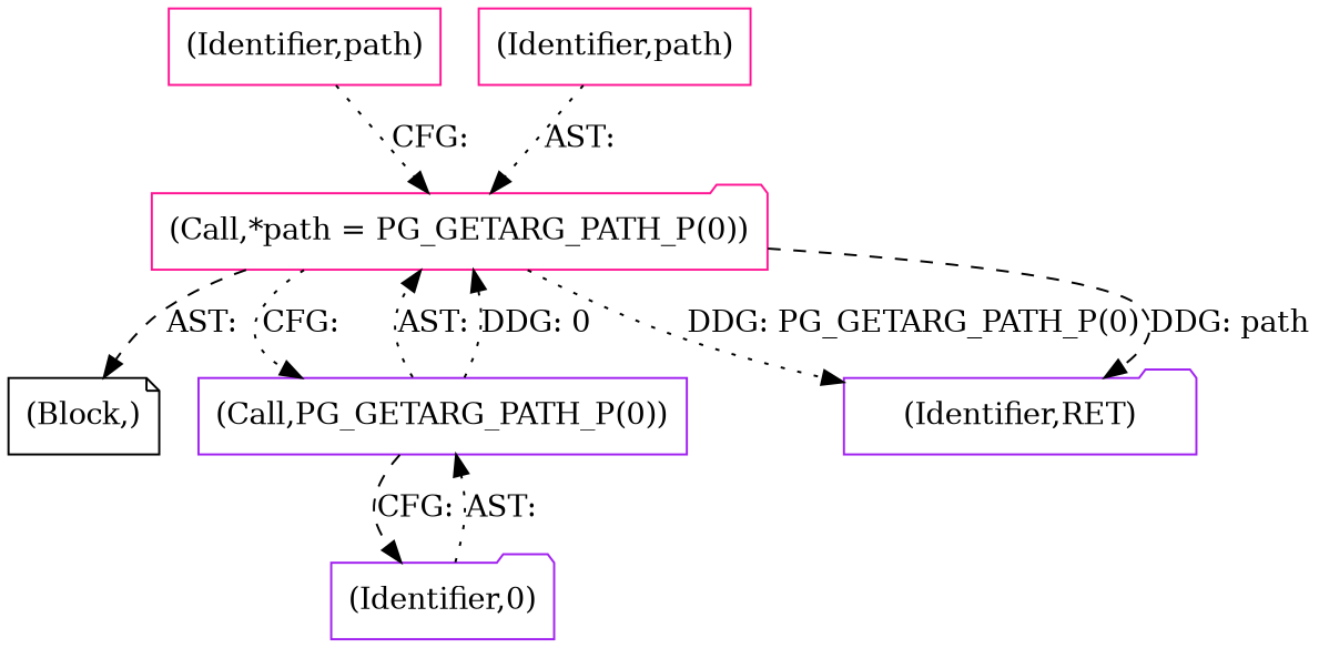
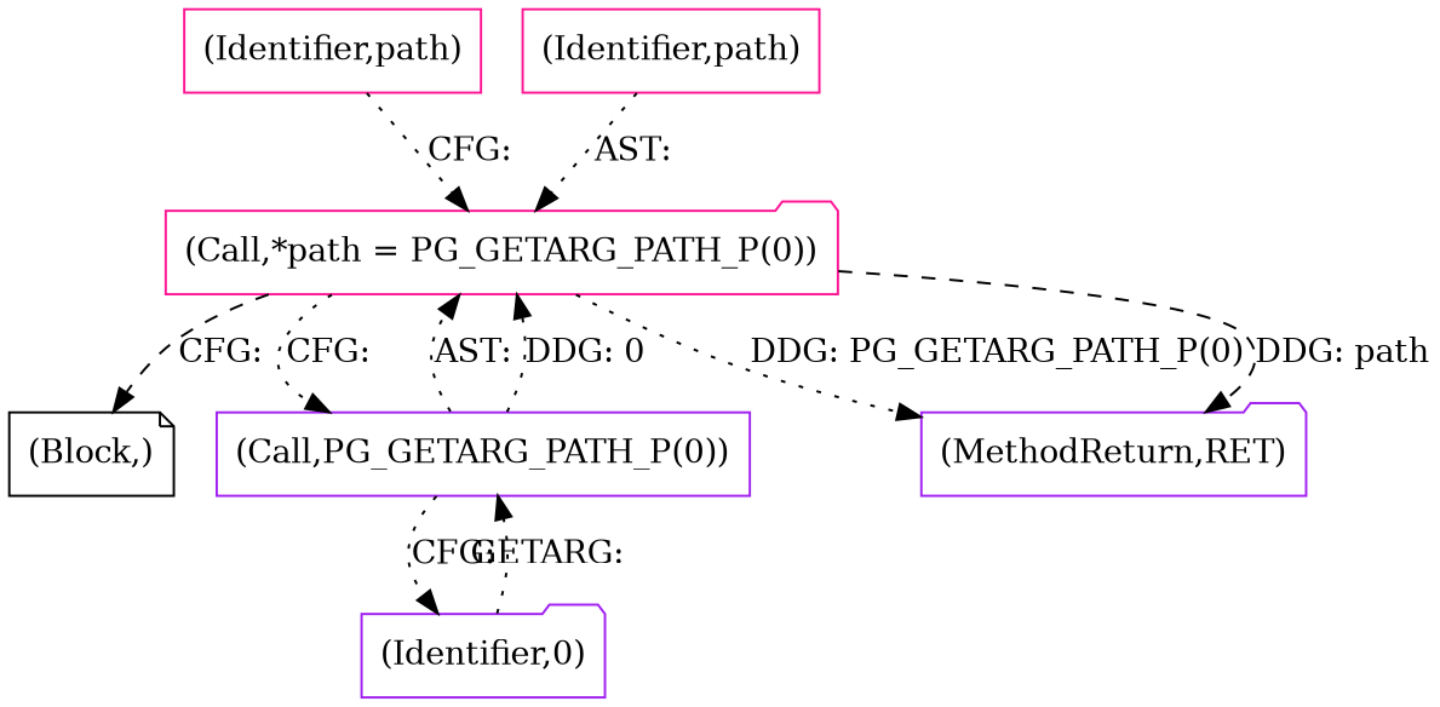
  digraph {
    node [color=deeppink shape=folder]
    edge [style=dotted]
    n1 [label="(Call,*path = PG_GETARG_PATH_P(0))"]
    n2 [color=purple label="(Call,PG_GETARG_PATH_P(0))" shape=box]
    n3 [color=black label="(Block,)" shape=note]
-   n4 [color=purple label="(Identifier,RET)"]
+   n4 [color=purple label="(MethodReturn,RET)"]
    n5 [color=purple label="(Identifier,0)"]
    n6 [label="(Identifier,path)" shape=box]
    n7 [label="(Identifier,path)" shape=box]
    n1 -> n2 [label="CFG: "]
-   n1 -> n3 [label="AST: " style=dashed]
+   n1 -> n3 [label="CFG: " style=dashed]
    n1 -> n4 [label="DDG: PG_GETARG_PATH_P(0)"]
    n1 -> n4 [label="DDG: path" style=dashed]
    n2 -> n1 [label="AST: "]
    n2 -> n1 [label="DDG: 0"]
-   n2 -> n5 [label="CFG: " style=dashed]
-   n5 -> n2 [label="AST: "]
+   n2 -> n5 [label="CFG: "]
+   n5 -> n2 [label="GETARG: "]
    n6 -> n1 [label="CFG: "]
    n7 -> n1 [label="AST: "]
  }
